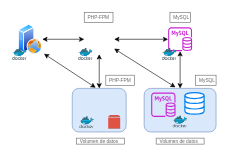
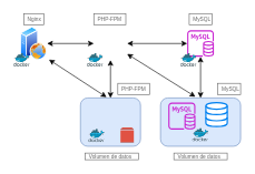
  <mxCell id="0" />
  <mxCell id="1" parent="0" />
  <mxCell id="2" value="" style="rounded=1;whiteSpace=wrap;html=1;fillColor=#dae8fc;strokeColor=#6c8ebf;" vertex="1" parent="1"><mxGeometry x="120" y="147" width="90" height="72.75" as="geometry" /></mxCell>
  <mxCell id="3" value="" style="rounded=1;whiteSpace=wrap;html=1;fillColor=#dae8fc;strokeColor=#6c8ebf;" vertex="1" parent="1"><mxGeometry x="240" y="147" width="120" height="72.75" as="geometry" /></mxCell>
  <mxCell id="4" value="" style="image;aspect=fixed;perimeter=ellipsePerimeter;html=1;align=center;shadow=0;dashed=0;spacingTop=3;image=img/lib/active_directory/web_server.svg;" vertex="1" parent="1"><mxGeometry x="30" y="40" width="40" height="50" as="geometry" /></mxCell>
  <mxCell id="5" value="" style="image;sketch=0;aspect=fixed;html=1;points=[];align=center;fontSize=12;image=img/lib/mscae/Docker.svg;" vertex="1" parent="1"><mxGeometry x="20" y="80" width="24.39" height="20" as="geometry" /></mxCell>
  <mxCell id="6" value="" style="shape=image;html=1;verticalAlign=top;verticalLabelPosition=bottom;labelBackgroundColor=#ffffff;imageAspect=0;aspect=fixed;image=https://cdn1.iconfinder.com/data/icons/CrystalClear/128x128/mimetypes/php.png" vertex="1" parent="1"><mxGeometry x="140" y="40" width="50" height="50" as="geometry" /></mxCell>
  <mxCell id="7" value="" style="image;sketch=0;aspect=fixed;html=1;points=[];align=center;fontSize=12;image=img/lib/mscae/Docker.svg;" vertex="1" parent="1"><mxGeometry x="130" y="80" width="24.39" height="20" as="geometry" /></mxCell>
  <mxCell id="8" value="" style="shape=image;html=1;verticalAlign=top;verticalLabelPosition=bottom;labelBackgroundColor=#ffffff;imageAspect=0;aspect=fixed;image=https://cdn1.iconfinder.com/data/icons/CrystalClear/128x128/mimetypes/php.png" vertex="1" parent="1"><mxGeometry x="142" y="154" width="50" height="50" as="geometry" /></mxCell>
  <mxCell id="9" value="" style="image;sketch=0;aspect=fixed;html=1;points=[];align=center;fontSize=12;image=img/lib/mscae/Docker.svg;" vertex="1" parent="1"><mxGeometry x="132" y="194" width="24.39" height="20" as="geometry" /></mxCell>
  <mxCell id="10" value="" style="outlineConnect=0;dashed=0;verticalLabelPosition=bottom;verticalAlign=top;align=center;html=1;shape=mxgraph.aws3.volume;fillColor=#E05243;gradientColor=none;" vertex="1" parent="1"><mxGeometry x="180" y="191.5" width="20" height="22.5" as="geometry" /></mxCell>
  <mxCell id="11" value="" style="sketch=0;outlineConnect=0;fontColor=#232F3E;gradientColor=none;fillColor=#C925D1;strokeColor=none;dashed=0;verticalLabelPosition=bottom;verticalAlign=top;align=center;html=1;fontSize=12;fontStyle=0;aspect=fixed;pointerEvents=1;shape=mxgraph.aws4.rds_mysql_instance;" vertex="1" parent="1"><mxGeometry x="280" y="45" width="40" height="40" as="geometry" /></mxCell>
  <mxCell id="12" value="" style="html=1;verticalLabelPosition=bottom;align=center;labelBackgroundColor=#ffffff;verticalAlign=top;strokeWidth=2;strokeColor=#0080F0;shadow=0;dashed=0;shape=mxgraph.ios7.icons.data;" vertex="1" parent="1"><mxGeometry x="308" y="154" width="32" height="36" as="geometry" /></mxCell>
  <mxCell id="13" value="" style="image;sketch=0;aspect=fixed;html=1;points=[];align=center;fontSize=12;image=img/lib/mscae/Docker.svg;" vertex="1" parent="1"><mxGeometry x="270" y="80" width="24.39" height="20" as="geometry" /></mxCell>
  <mxCell id="14" value="" style="sketch=0;outlineConnect=0;fontColor=#232F3E;gradientColor=none;fillColor=#C925D1;strokeColor=none;dashed=0;verticalLabelPosition=bottom;verticalAlign=top;align=center;html=1;fontSize=12;fontStyle=0;aspect=fixed;pointerEvents=1;shape=mxgraph.aws4.rds_mysql_instance;" vertex="1" parent="1"><mxGeometry x="251.69" y="154" width="40.7" height="40.7" as="geometry" /></mxCell>
  <mxCell id="15" value="" style="image;sketch=0;aspect=fixed;html=1;points=[];align=center;fontSize=12;image=img/lib/mscae/Docker.svg;" vertex="1" parent="1"><mxGeometry x="287.81" y="192.75" width="24.39" height="20" as="geometry" /></mxCell>
  <mxCell id="16" value="" style="endArrow=classic;startArrow=classic;html=1;rounded=0;" edge="1" parent="1" source="4" target="6"><mxGeometry width="50" height="50" relative="1" as="geometry"><mxPoint x="150" y="160" as="sourcePoint" /><mxPoint x="200" y="110" as="targetPoint" /></mxGeometry></mxCell>
  <mxCell id="17" value="" style="endArrow=classic;startArrow=classic;html=1;rounded=0;" edge="1" parent="1" source="6" target="11"><mxGeometry width="50" height="50" relative="1" as="geometry"><mxPoint x="200" y="64.66" as="sourcePoint" /><mxPoint x="270" y="64.66" as="targetPoint" /></mxGeometry></mxCell>
  <mxCell id="18" value="" style="endArrow=classic;startArrow=classic;html=1;rounded=0;entryX=0.5;entryY=0;entryDx=0;entryDy=0;" edge="1" parent="1" source="11" target="3"><mxGeometry width="50" height="50" relative="1" as="geometry"><mxPoint x="200" y="75" as="sourcePoint" /><mxPoint x="290" y="75" as="targetPoint" /></mxGeometry></mxCell>
  <mxCell id="19" value="" style="endArrow=classic;startArrow=classic;html=1;rounded=0;exitX=0.435;exitY=-0.026;exitDx=0;exitDy=0;exitPerimeter=0;" edge="1" parent="1" source="3" target="6"><mxGeometry width="50" height="50" relative="1" as="geometry"><mxPoint x="150" y="160" as="sourcePoint" /><mxPoint x="200" y="110" as="targetPoint" /></mxGeometry></mxCell>
  <mxCell id="20" value="" style="endArrow=classic;startArrow=classic;html=1;rounded=0;entryX=0.5;entryY=0;entryDx=0;entryDy=0;" edge="1" parent="1" source="6" target="2"><mxGeometry width="50" height="50" relative="1" as="geometry"><mxPoint x="164.66" y="85" as="sourcePoint" /><mxPoint x="165" y="130" as="targetPoint" /></mxGeometry></mxCell>
  <mxCell id="21" value="" style="endArrow=classic;startArrow=classic;html=1;rounded=0;exitX=0.434;exitY=-0.016;exitDx=0;exitDy=0;entryX=1.072;entryY=0.986;entryDx=0;entryDy=0;entryPerimeter=0;exitPerimeter=0;" edge="1" parent="1" source="2" target="4"><mxGeometry width="50" height="50" relative="1" as="geometry"><mxPoint x="197.19" y="167" as="sourcePoint" /><mxPoint x="87.19" y="100" as="targetPoint" /></mxGeometry></mxCell>
  <mxCell id="22" value="&lt;div align=&quot;center&quot;&gt;&lt;font style=&quot;font-size: 8px;&quot;&gt;Volumen de datos&lt;/font&gt;&lt;/div&gt;" style="strokeWidth=1;shadow=0;dashed=0;align=center;html=1;shape=mxgraph.mockup.text.textBox;fontColor=#666666;align=left;fontSize=17;spacingLeft=4;spacingTop=-3;whiteSpace=wrap;strokeColor=#666666;mainText=" vertex="1" parent="1"><mxGeometry x="127" y="230" width="80" height="10" as="geometry" /></mxCell>
  <mxCell id="23" value="&lt;div align=&quot;center&quot;&gt;&lt;font style=&quot;font-size: 8px;&quot;&gt;Volumen de datos&lt;/font&gt;&lt;/div&gt;" style="strokeWidth=1;shadow=0;dashed=0;align=center;html=1;shape=mxgraph.mockup.text.textBox;fontColor=#666666;align=left;fontSize=17;spacingLeft=4;spacingTop=-3;whiteSpace=wrap;strokeColor=#666666;mainText=" vertex="1" parent="1"><mxGeometry x="260" y="230" width="80" height="10" as="geometry" /></mxCell>
+ <mxCell id="24" value="&lt;div align=&quot;center&quot;&gt;&lt;font style=&quot;font-size: 8px;&quot;&gt;Nginx&lt;/font&gt;&lt;/div&gt;" style="strokeWidth=1;shadow=0;dashed=0;align=center;html=1;shape=mxgraph.mockup.text.textBox;fontColor=#666666;align=left;fontSize=17;spacingLeft=4;spacingTop=-3;whiteSpace=wrap;strokeColor=#666666;mainText=" vertex="1" parent="1"><mxGeometry x="35" y="20" width="30" height="17" as="geometry" /></mxCell>
  <mxCell id="25" value="&lt;font style=&quot;font-size: 8px;&quot;&gt;PHP-FPM&lt;/font&gt;" style="strokeWidth=1;shadow=0;dashed=0;align=center;html=1;shape=mxgraph.mockup.text.textBox;fontColor=#666666;align=left;fontSize=17;spacingLeft=4;spacingTop=-3;whiteSpace=wrap;strokeColor=#666666;mainText=" vertex="1" parent="1"><mxGeometry x="140" y="20" width="48" height="17" as="geometry" /></mxCell>
  <mxCell id="26" value="&lt;font style=&quot;font-size: 8px;&quot;&gt;PHP-FPM&lt;/font&gt;" style="strokeWidth=1;shadow=0;dashed=0;align=center;html=1;shape=mxgraph.mockup.text.textBox;fontColor=#666666;align=left;fontSize=17;spacingLeft=4;spacingTop=-3;whiteSpace=wrap;strokeColor=#666666;mainText=" vertex="1" parent="1"><mxGeometry x="176" y="125" width="48" height="17" as="geometry" /></mxCell>
  <mxCell id="27" value="&lt;font style=&quot;font-size: 8px;&quot;&gt;MySQL&lt;/font&gt;" style="strokeWidth=1;shadow=0;dashed=0;align=center;html=1;shape=mxgraph.mockup.text.textBox;fontColor=#666666;align=left;fontSize=17;spacingLeft=4;spacingTop=-3;whiteSpace=wrap;strokeColor=#666666;mainText=" vertex="1" parent="1"><mxGeometry x="283" y="20" width="34" height="17" as="geometry" /></mxCell>
  <mxCell id="28" value="&lt;font style=&quot;font-size: 8px;&quot;&gt;MySQL&lt;/font&gt;" style="strokeWidth=1;shadow=0;dashed=0;align=center;html=1;shape=mxgraph.mockup.text.textBox;fontColor=#666666;align=left;fontSize=17;spacingLeft=4;spacingTop=-3;whiteSpace=wrap;strokeColor=#666666;mainText=" vertex="1" parent="1"><mxGeometry x="326" y="125" width="34" height="17" as="geometry" /></mxCell>
